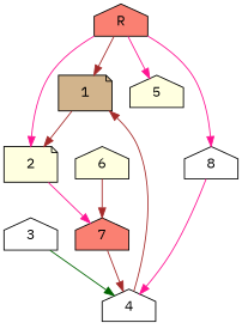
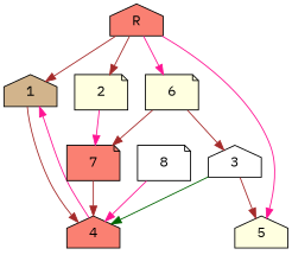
  digraph {
    fontname="IBM Plex Mono"
    node [fillcolor=salmon fontname="IBM Plex Mono" shape=house style=filled]
    edge [color=brown fontname="IBM Plex Mono"]
-   1 [fillcolor=tan shape=note]
-   4 [fillcolor=white]
+   1 [fillcolor=tan]
+   4
    2 [fillcolor=lightyellow shape=note]
-   7
+   7 [shape=note]
    3 [fillcolor=white]
    5 [fillcolor=lightyellow]
-   6 [fillcolor=lightyellow]
-   8 [fillcolor=white]
+   6 [fillcolor=lightyellow shape=note]
+   8 [fillcolor=white shape=note]
    R
-   1 -> 2
-   4 -> 1
+   1 -> 4
+   4 -> 1 [color=deeppink]
    2 -> 7 [color=deeppink]
    7 -> 4
    3 -> 4 [color=darkgreen]
+   3 -> 5
    6 -> 7
+   6 -> 3
    8 -> 4 [color=deeppink]
    R -> 1
-   R -> 2 [color=deeppink]
+   R -> 2
    R -> 5 [color=deeppink]
-   R -> 8 [color=deeppink]
+   R -> 6 [color=deeppink]
  }
